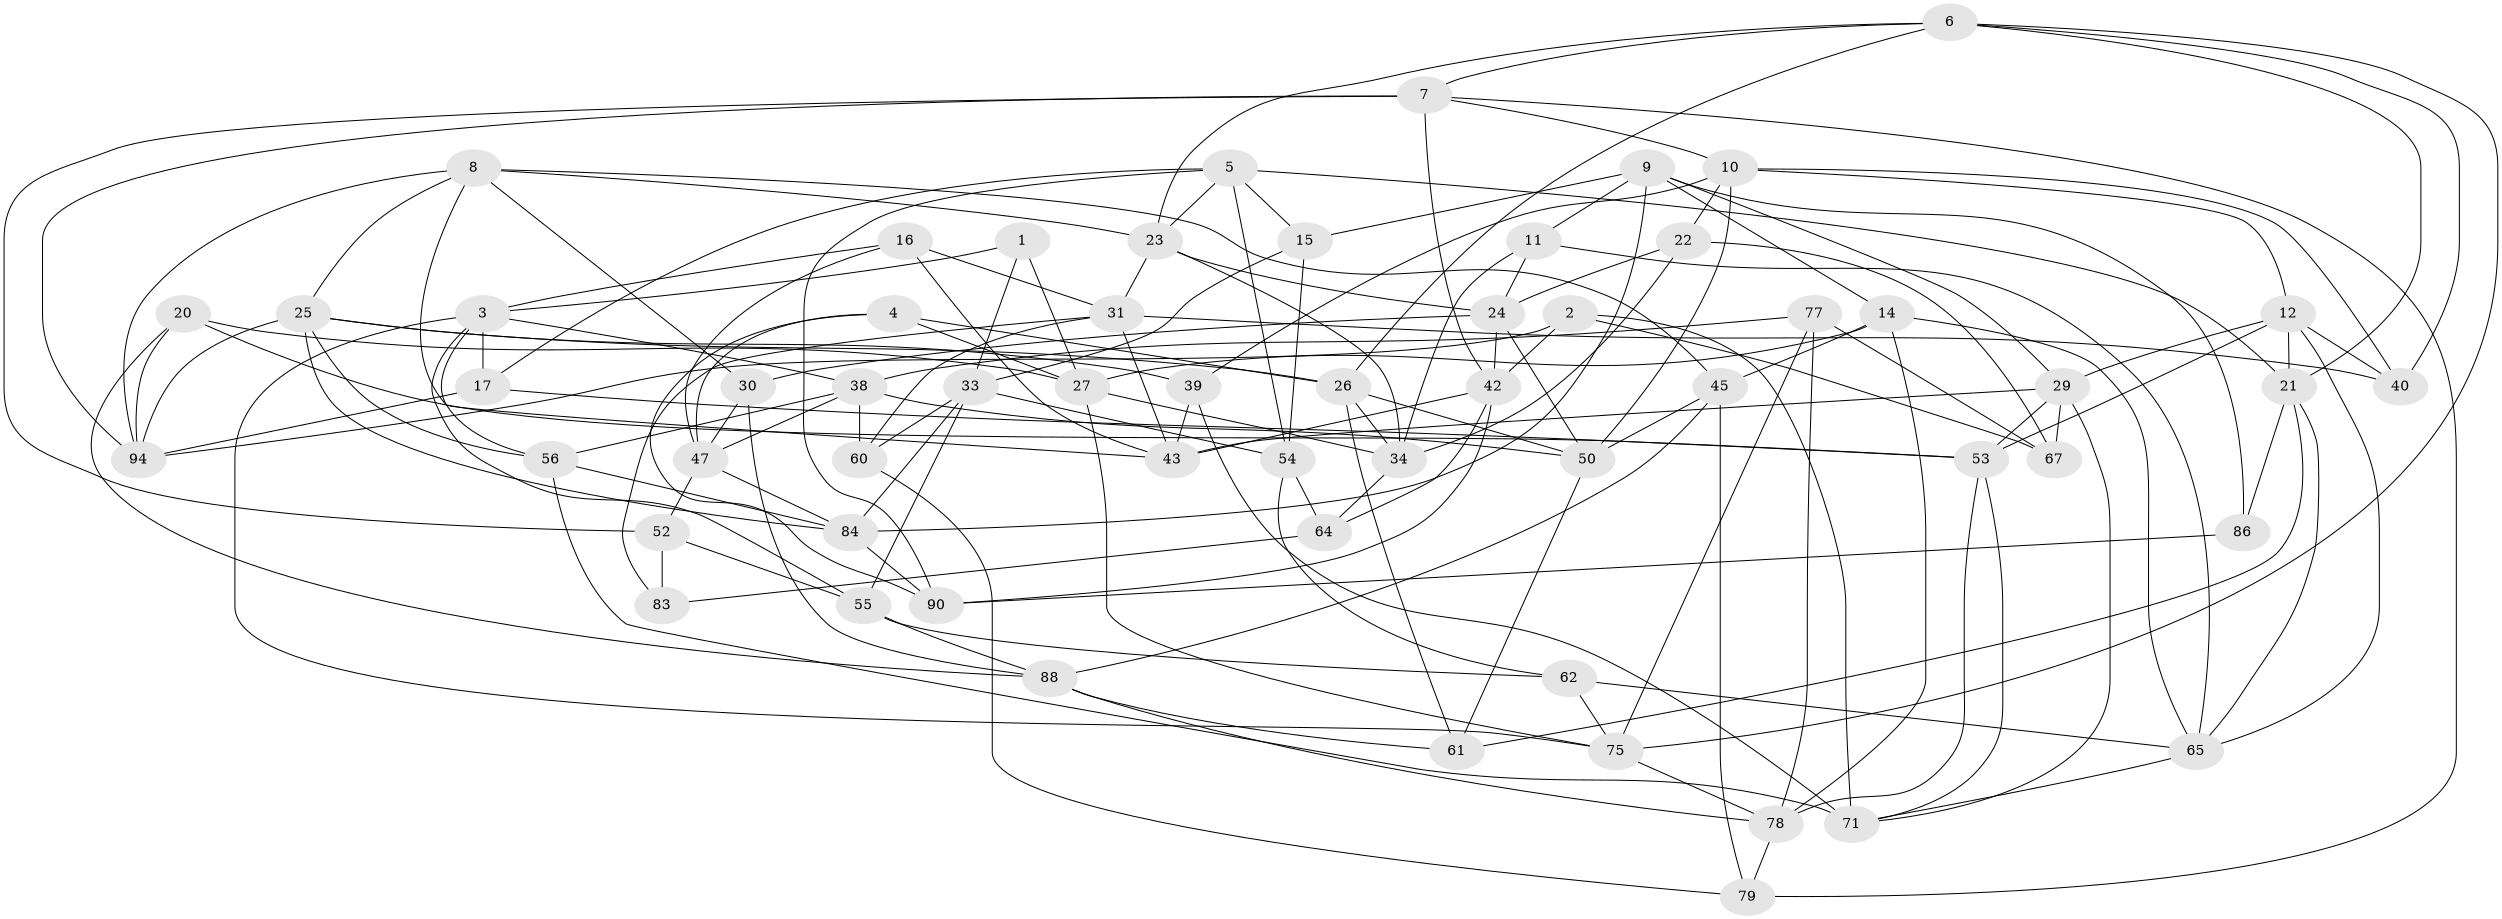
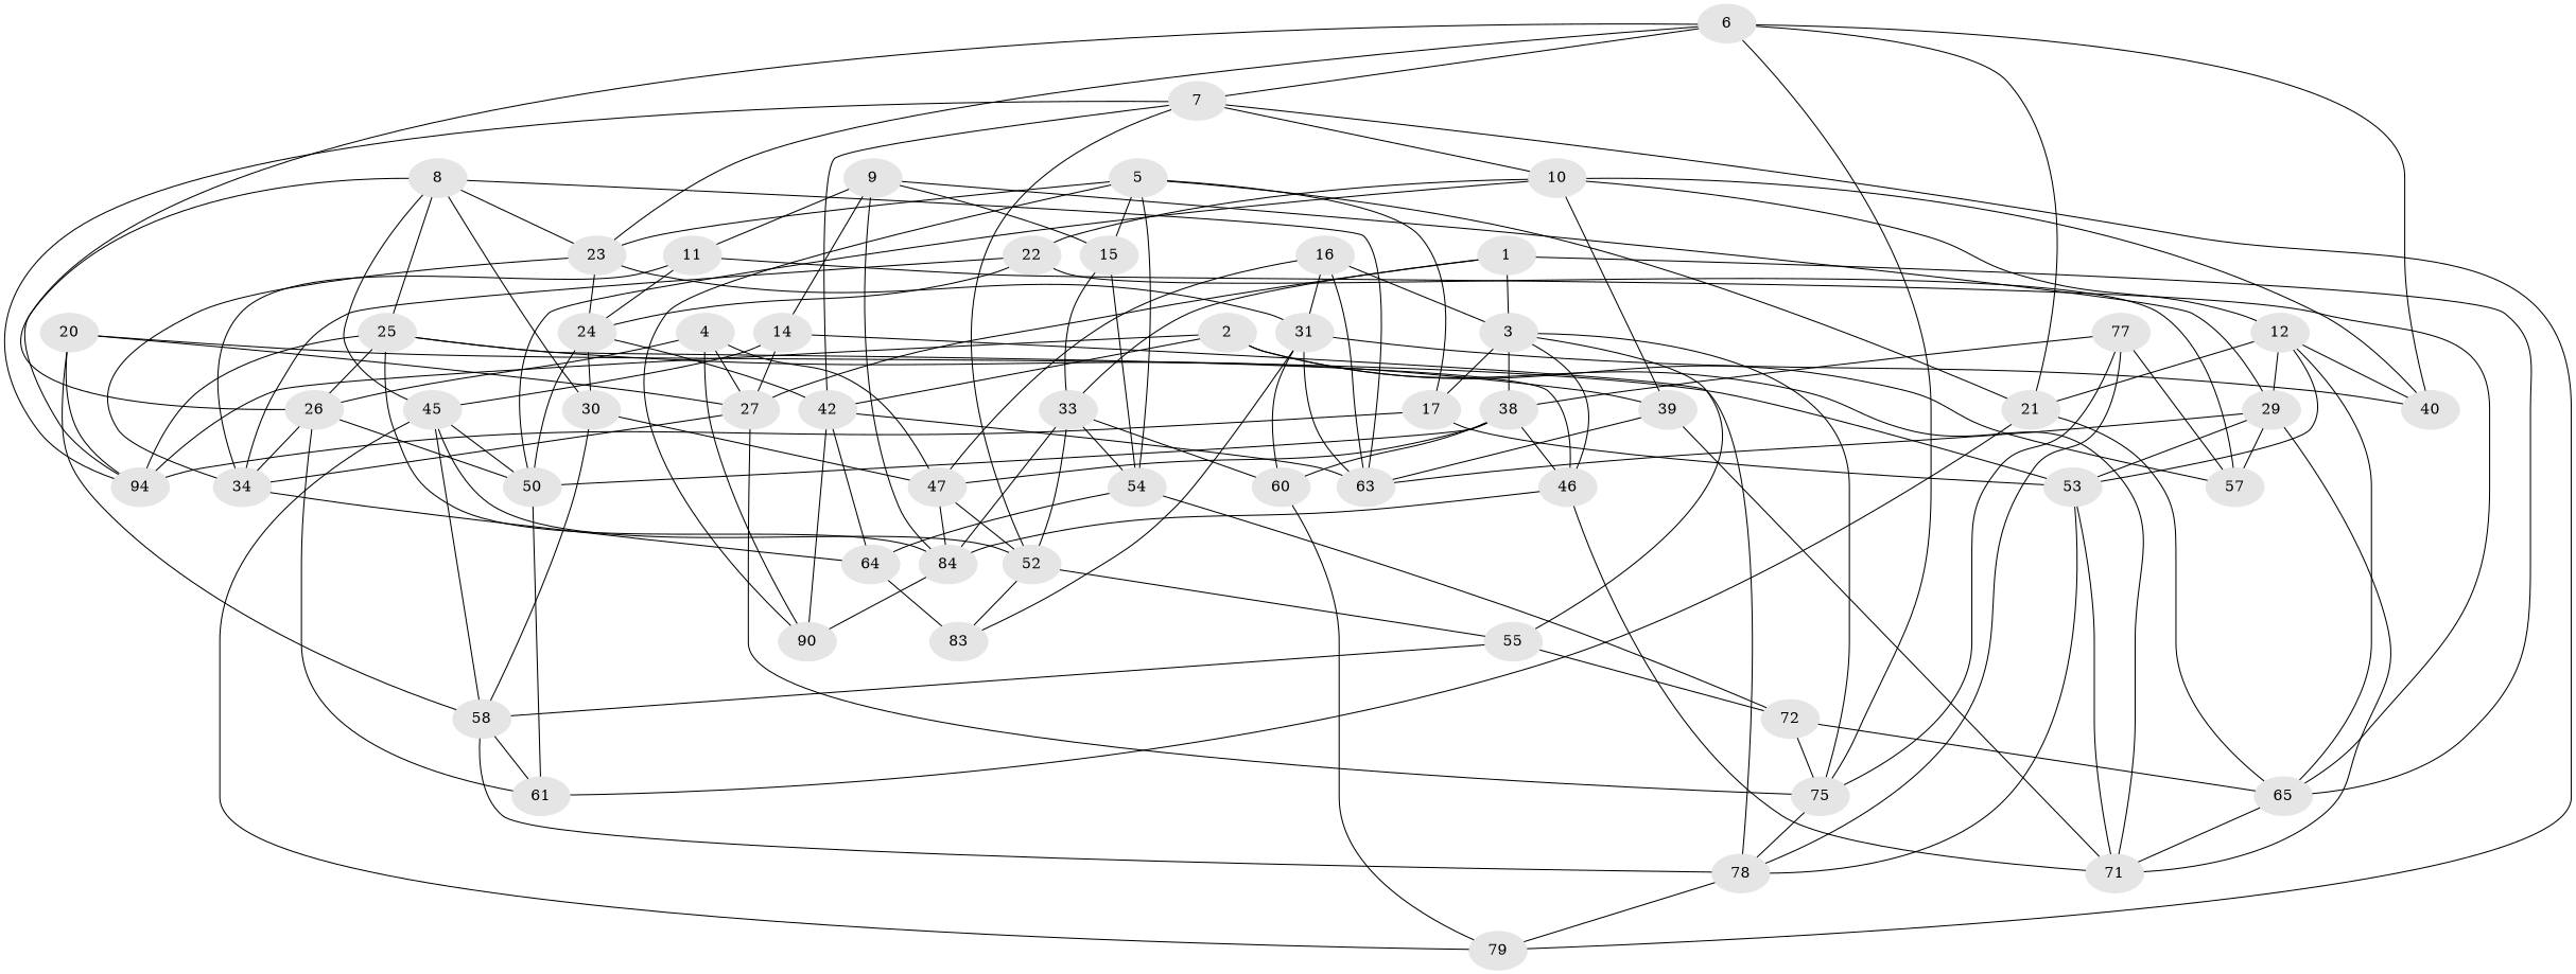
  graph {
    node [color=gray90 style=filled]
    3 [super="+51"]
    17
    38 [super="+70"]
    55
-   56 [super="+77"]
+   56 [super="+77" label=46]
    75 [super="+92"]
    1
    27 [super="+35"]
    33 [super="+68"]
    65 [super="+96"]
    34 [super="+48"]
    54 [super="+76"]
    52 [super="+82"]
    84 [super="+85"]
    60
    71 [super="+80"]
    42 [super="+69"]
    90 [super="+93"]
-   43 [super="+44"]
+   43 [super="+44" label=63]
    64 [super="+87"]
    2
-   57 [label=67]
+   57
    94 [super="+95"]
    53 [super="+81"]
    47 [super="+73"]
    50 [super="+63"]
-   58 [super="+74" label=88]
-   62
+   58 [super="+74"]
+   62 [label=72]
    78 [super="+89"]
    26 [super="+88"]
    61
    4
    5 [super="+13"]
    15
    21 [super="+46"]
    23 [super="+28"]
-   86
    24 [super="+66"]
    31 [super="+36"]
    6 [super="+41"]
    7 [super="+18"]
    40
    10 [super="+19"]
    79
    12 [super="+91"]
    22
    39
    83
    8 [super="+67"]
    25 [super="+49"]
    30
    45 [super="+72"]
    9 [super="+32"]
    11
    14
    29 [super="+59"]
    16
    20
    n59 [label=77]
    3 -- 17
    3 -- 38
    3 -- 55
    3 -- 56
    3 -- 75
    17 -- 94
    17 -- 53
    38 -- 56
    38 -- 60
    38 -- 47
    38 -- 50
    55 -- 58
    55 -- 62
    56 -- 84
    56 -- 71
    75 -- 78
    1 -- 3
    1 -- 27
    1 -- 33
-   14 -- 65
+   1 -- 65
    27 -- 75
    27 -- 34
    33 -- 54
-   33 -- 55
+   33 -- 52
    33 -- 84
    33 -- 60
    65 -- 71
    34 -- 64
    54 -- 64 [weight=2]
    54 -- 62
    52 -- 55
    52 -- 83
    84 -- 90
    60 -- 79
    42 -- 90
    42 -- 43
    42 -- 64
    64 -- 83 [weight=2]
    2 -- 71
    2 -- 42
    2 -- 57
    2 -- 94
    53 -- 71
    53 -- 78
    47 -- 52
    47 -- 84
    50 -- 61
    58 -- 78
    58 -- 61
    62 -- 75
    62 -- 65
    78 -- 79
    26 -- 34
    26 -- 50
    26 -- 61
    4 -- 27
    4 -- 90
    4 -- 47
    4 -- 26
    5 -- 17
    5 -- 54
    5 -- 90
    5 -- 15
    5 -- 21
    5 -- 23
    15 -- 33
    15 -- 54
    21 -- 65
    21 -- 61
-   21 -- 86
    23 -- 34
    23 -- 24
    23 -- 31
-   86 -- 90 [weight=2]
    24 -- 42
    24 -- 50
    24 -- 30
    31 -- 60
    31 -- 43
    31 -- 40
    31 -- 83
    6 -- 75
    6 -- 26
    6 -- 21
    6 -- 23
    6 -- 7
    6 -- 40
    7 -- 52
    7 -- 42
    7 -- 94
    7 -- 10
    7 -- 79
    10 -- 50
    10 -- 40
    10 -- 12
    10 -- 22
    10 -- 39
    12 -- 65
    12 -- 53
    12 -- 21
    12 -- 40
    12 -- 29
    22 -- 34
    22 -- 57
    22 -- 24
    39 -- 71
    39 -- 43
    8 -- 43
    8 -- 94
    8 -- 23
    8 -- 25
    8 -- 30
    8 -- 45
    25 -- 56
    25 -- 84
    25 -- 94
    25 -- 26
    25 -- 39
    30 -- 47
    30 -- 58
+   45 -- 52
    45 -- 50
    45 -- 58
    45 -- 79
    9 -- 84
    9 -- 15
-   9 -- 86
    9 -- 11
    9 -- 14
    9 -- 29
    11 -- 65
    11 -- 34
    11 -- 24
    14 -- 27
    14 -- 78
    14 -- 45
    29 -- 71
    29 -- 43
    29 -- 57
    29 -- 53
    16 -- 3
    16 -- 43
    16 -- 47
    16 -- 31
    20 -- 27
    20 -- 94
    20 -- 53
    20 -- 58
    n59 -- 38
    n59 -- 75
    n59 -- 57
    n59 -- 78
  }
